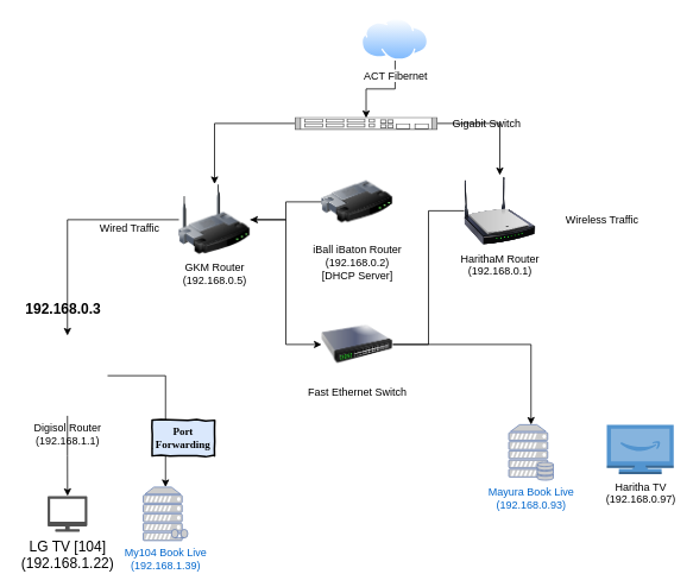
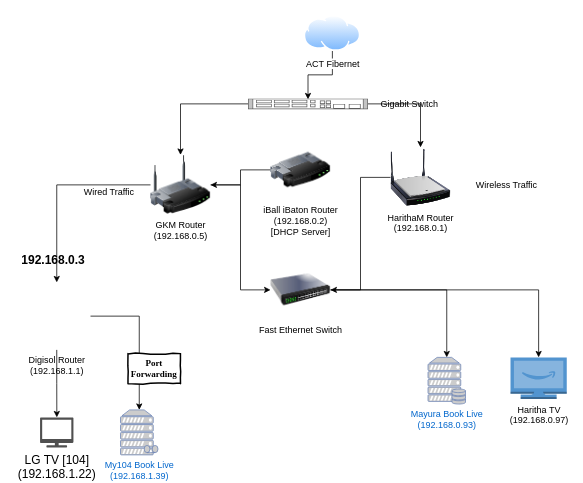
  <mxCell id="0" />
  <mxCell id="1" parent="0" />
  <mxCell id="2" style="edgeStyle=orthogonalEdgeStyle;rounded=0;orthogonalLoop=1;jettySize=auto;html=1;entryX=0.5;entryY=0.071;entryDx=0;entryDy=0;entryPerimeter=0;" edge="1" parent="1" source="3" target="9"><mxGeometry relative="1" as="geometry" /></mxCell>
  <mxCell id="3" value="ACT Fibernet&lt;br&gt;" style="aspect=fixed;perimeter=ellipsePerimeter;html=1;align=center;shadow=0;dashed=0;spacingTop=3;image;image=img/lib/active_directory/internet_cloud.svg;" vertex="1" parent="1"><mxGeometry x="405" y="20.25" width="75" height="47.25" as="geometry" /></mxCell>
  <mxCell id="4" style="edgeStyle=orthogonalEdgeStyle;rounded=0;orthogonalLoop=1;jettySize=auto;html=1;entryX=0.5;entryY=0;entryDx=0;entryDy=0;entryPerimeter=0;" edge="1" parent="1" source="6" target="17"><mxGeometry relative="1" as="geometry" /></mxCell>
+ <mxCell id="5" style="edgeStyle=orthogonalEdgeStyle;rounded=0;orthogonalLoop=1;jettySize=auto;html=1;" edge="1" parent="1" source="6" target="18"><mxGeometry relative="1" as="geometry" /></mxCell>
  <mxCell id="6" value="Fast Ethernet Switch" style="image;html=1;labelBackgroundColor=#ffffff;image=img/lib/clip_art/networking/Switch_128x128.png" vertex="1" parent="1"><mxGeometry x="360" y="346" width="80" height="80" as="geometry" /></mxCell>
  <mxCell id="7" style="edgeStyle=orthogonalEdgeStyle;rounded=0;orthogonalLoop=1;jettySize=auto;html=1;" edge="1" parent="1" source="9" target="12"><mxGeometry relative="1" as="geometry" /></mxCell>
  <mxCell id="8" style="edgeStyle=orthogonalEdgeStyle;rounded=0;orthogonalLoop=1;jettySize=auto;html=1;" edge="1" parent="1" source="9" target="14"><mxGeometry relative="1" as="geometry" /></mxCell>
  <mxCell id="9" value="Gigabit Switch" style="shape=mxgraph.rack.cisco.cisco_catalyst_4928_10_gigabit_ethernet_switch;html=1;labelPosition=right;align=left;spacingLeft=15;dashed=0;shadow=0;fillColor=#ffffff;" vertex="1" parent="1"><mxGeometry x="330" y="131" width="160" height="14" as="geometry" /></mxCell>
  <mxCell id="10" style="edgeStyle=orthogonalEdgeStyle;rounded=0;orthogonalLoop=1;jettySize=auto;html=1;entryX=0;entryY=0.5;entryDx=0;entryDy=0;" edge="1" parent="1" source="12" target="6"><mxGeometry relative="1" as="geometry" /></mxCell>
  <mxCell id="11" style="edgeStyle=orthogonalEdgeStyle;rounded=0;orthogonalLoop=1;jettySize=auto;html=1;" edge="1" parent="1" source="12" target="23"><mxGeometry relative="1" as="geometry" /></mxCell>
  <mxCell id="12" value="GKM Router&lt;br&gt;(192.168.0.5)" style="image;html=1;labelBackgroundColor=#ffffff;image=img/lib/clip_art/networking/Wireless_Router_128x128.png" vertex="1" parent="1"><mxGeometry x="200" y="206" width="80" height="80" as="geometry" /></mxCell>
- <mxCell id="13" style="edgeStyle=orthogonalEdgeStyle;rounded=0;orthogonalLoop=1;jettySize=auto;html=1;entryX=1;entryY=0.5;entryDx=0;entryDy=0;endArrow=none;" edge="1" parent="1" source="14" target="6"><mxGeometry relative="1" as="geometry" /></mxCell>
+ <mxCell id="13" style="edgeStyle=orthogonalEdgeStyle;rounded=0;orthogonalLoop=1;jettySize=auto;html=1;entryX=1;entryY=0.5;entryDx=0;entryDy=0;" edge="1" parent="1" source="14" target="6"><mxGeometry relative="1" as="geometry" /></mxCell>
  <mxCell id="14" value="HarithaM Router&lt;br&gt;(192.168.0.1)" style="image;html=1;labelBackgroundColor=#ffffff;image=img/lib/clip_art/networking/Wireless_Router_N_128x128.png" vertex="1" parent="1"><mxGeometry x="520" y="196" width="80" height="80" as="geometry" /></mxCell>
  <mxCell id="15" style="edgeStyle=orthogonalEdgeStyle;rounded=0;orthogonalLoop=1;jettySize=auto;html=1;" edge="1" parent="1" source="16" target="12"><mxGeometry relative="1" as="geometry" /></mxCell>
  <mxCell id="16" value="iBall iBaton Router&lt;br&gt;(192.168.0.2)&lt;br&gt;[DHCP Server]" style="image;html=1;labelBackgroundColor=#ffffff;image=img/lib/clip_art/networking/Router_128x128.png" vertex="1" parent="1"><mxGeometry x="360" y="186" width="80" height="80" as="geometry" /></mxCell>
  <mxCell id="17" value="Mayura Book Live&lt;br&gt;(192.168.0.93)" style="fontColor=#0066CC;verticalAlign=top;verticalLabelPosition=bottom;labelPosition=center;align=center;html=1;outlineConnect=0;fillColor=#CCCCCC;strokeColor=#6881B3;gradientColor=none;gradientDirection=north;strokeWidth=2;shape=mxgraph.networks.server_storage;" vertex="1" parent="1"><mxGeometry x="570" y="476" width="50" height="62.25" as="geometry" /></mxCell>
  <mxCell id="18" value="Haritha TV&lt;br&gt;(192.168.0.97)" style="outlineConnect=0;dashed=0;verticalLabelPosition=bottom;verticalAlign=top;align=center;html=1;shape=mxgraph.aws3.fire_tv;fillColor=#5294CF;gradientColor=none;" vertex="1" parent="1"><mxGeometry x="680" y="476" width="75" height="55.5" as="geometry" /></mxCell>
  <mxCell id="19" value="Wireless Traffic" style="text;html=1;strokeColor=none;fillColor=none;align=center;verticalAlign=middle;whiteSpace=wrap;rounded=0;" vertex="1" parent="1"><mxGeometry x="630" y="236" width="90" height="20" as="geometry" /></mxCell>
  <mxCell id="20" value="Wired Traffic" style="text;html=1;strokeColor=none;fillColor=none;align=center;verticalAlign=middle;whiteSpace=wrap;rounded=0;" vertex="1" parent="1"><mxGeometry x="110" y="246" width="70" height="20" as="geometry" /></mxCell>
  <mxCell id="21" value="192.168.0.3" style="text;strokeColor=none;fillColor=none;html=1;fontSize=16;fontStyle=1;verticalAlign=middle;align=center;" vertex="1" parent="1"><mxGeometry x="20" y="326" width="100" height="40" as="geometry" /></mxCell>
  <mxCell id="22" value="" style="group" vertex="1" connectable="0" parent="1"><mxGeometry x="30" y="376" width="180" height="230" as="geometry" /></mxCell>
  <mxCell id="23" value="Digisol Router&lt;br&gt;(192.168.1.1)" style="shape=image;html=1;verticalAlign=top;verticalLabelPosition=bottom;labelBackgroundColor=#ffffff;imageAspect=0;aspect=fixed;image=https://cdn0.iconfinder.com/data/icons/security-double-color-red-and-black-vol-3/52/router__wifi__signal__device-128.png" vertex="1" parent="22"><mxGeometry width="90" height="90" as="geometry" /></mxCell>
  <mxCell id="24" value="LG TV [104]&lt;br&gt;(192.168.1.22)" style="pointerEvents=1;shadow=0;dashed=0;html=1;strokeColor=none;fillColor=#505050;labelPosition=center;verticalLabelPosition=bottom;verticalAlign=top;outlineConnect=0;align=center;shape=mxgraph.office.devices.tv;fontSize=16;" vertex="1" parent="22"><mxGeometry x="22.75" y="180" width="44.5" height="40" as="geometry" /></mxCell>
  <mxCell id="25" value="My104 Book Live&lt;br&gt;(192.168.1.39)" style="fontColor=#0066CC;verticalAlign=top;verticalLabelPosition=bottom;labelPosition=center;align=center;html=1;outlineConnect=0;fillColor=#CCCCCC;strokeColor=#6881B3;gradientColor=none;gradientDirection=north;strokeWidth=2;shape=mxgraph.networks.tape_storage;" vertex="1" parent="22"><mxGeometry x="130" y="170" width="50" height="60" as="geometry" /></mxCell>
  <mxCell id="26" style="edgeStyle=orthogonalEdgeStyle;rounded=0;orthogonalLoop=1;jettySize=auto;html=1;fontSize=16;" edge="1" parent="22" source="23" target="24"><mxGeometry relative="1" as="geometry" /></mxCell>
  <mxCell id="27" style="edgeStyle=orthogonalEdgeStyle;rounded=0;orthogonalLoop=1;jettySize=auto;html=1;fontSize=16;" edge="1" parent="22" source="23" target="25"><mxGeometry relative="1" as="geometry"><mxPoint x="209.3" y="579.5" as="targetPoint" /></mxGeometry></mxCell>
- <mxCell id="28" value="Port Forwarding" style="html=1;whiteSpace=wrap;comic=1;strokeWidth=2;fontFamily=Comic Sans MS;fontStyle=1;fillColor=#dae8fc;" vertex="1" parent="1"><mxGeometry x="170" y="471" width="70" height="40" as="geometry" /></mxCell>
+ <mxCell id="28" value="Port Forwarding" style="html=1;whiteSpace=wrap;comic=1;strokeWidth=2;fontFamily=Comic Sans MS;fontStyle=1;" vertex="1" parent="1"><mxGeometry x="170" y="471" width="70" height="40" as="geometry" /></mxCell>
